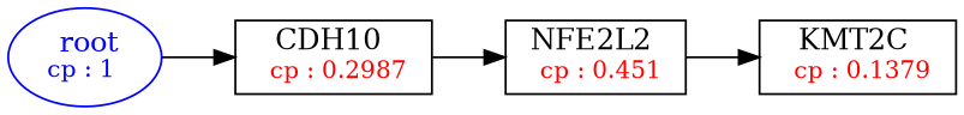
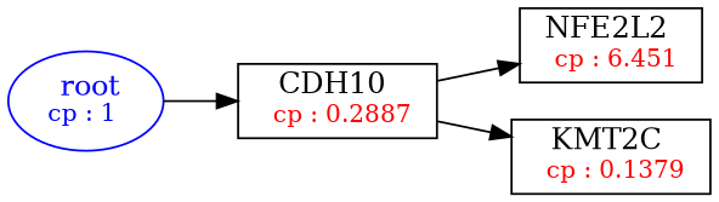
  digraph {
    fontsize=10
    rankdir=LR
    node [shape=box]
    n1 [color=Blue label=<<font color='Blue'> root</font><br/><font color='Blue' POINT-SIZE='12'>cp : 1 </font>> shape=oval]
-   n2 [label=<CDH10 <br/> <font color='Red' POINT-SIZE='12'> cp : 0.2987 </font>>]
-   n3 [label=<NFE2L2 <br/> <font color='Red' POINT-SIZE='12'> cp : 0.451 </font>>]
+   n2 [label=<CDH10 <br/> <font color='Red' POINT-SIZE='12'> cp : 0.2887 </font>>]
+   n3 [label=<NFE2L2 <br/> <font color='Red' POINT-SIZE='12'> cp : 6.451 </font>>]
    n4 [label=<KMT2C <br/> <font color='Red' POINT-SIZE='12'> cp : 0.1379 </font>>]
    n1 -> n2
    n2 -> n3
-   n3 -> n4
+   n2 -> n4
  }
